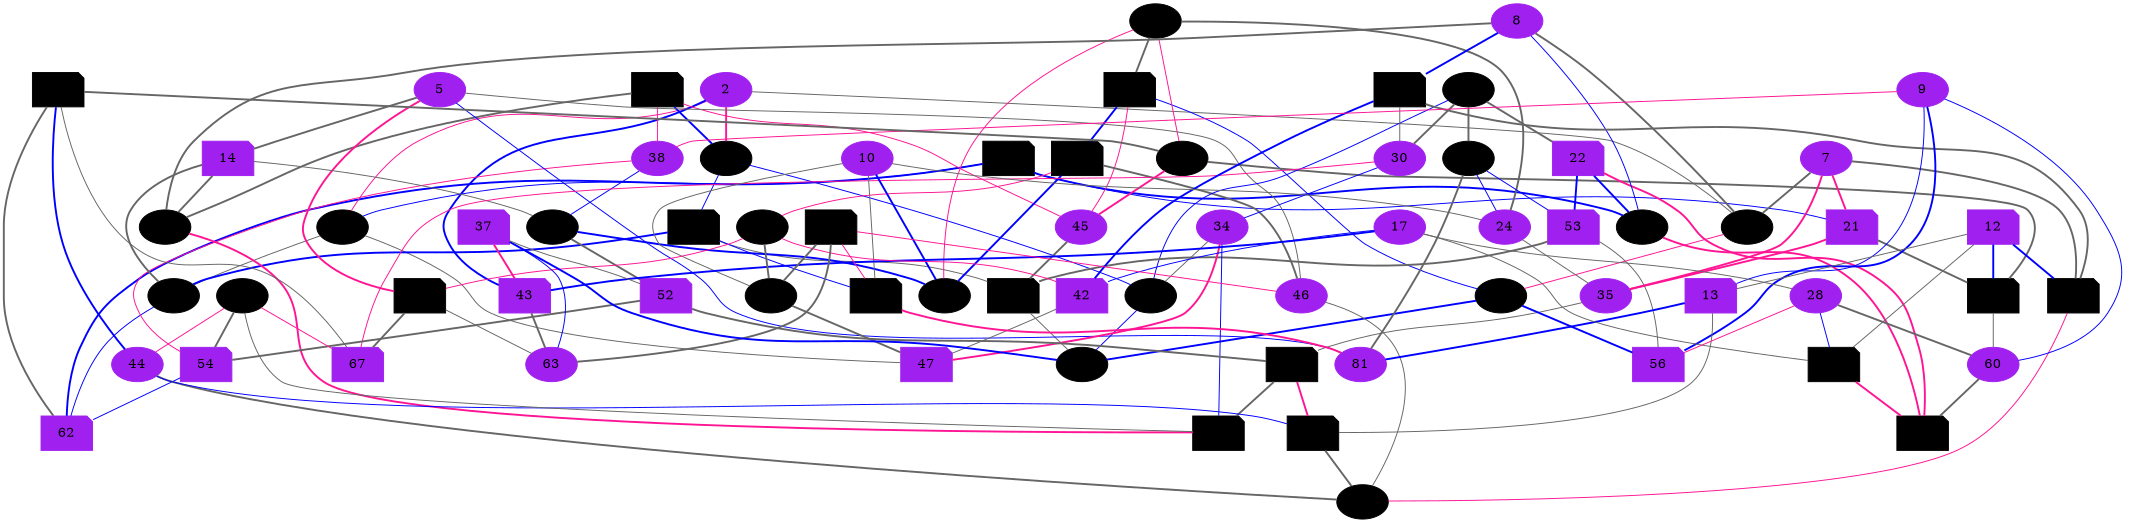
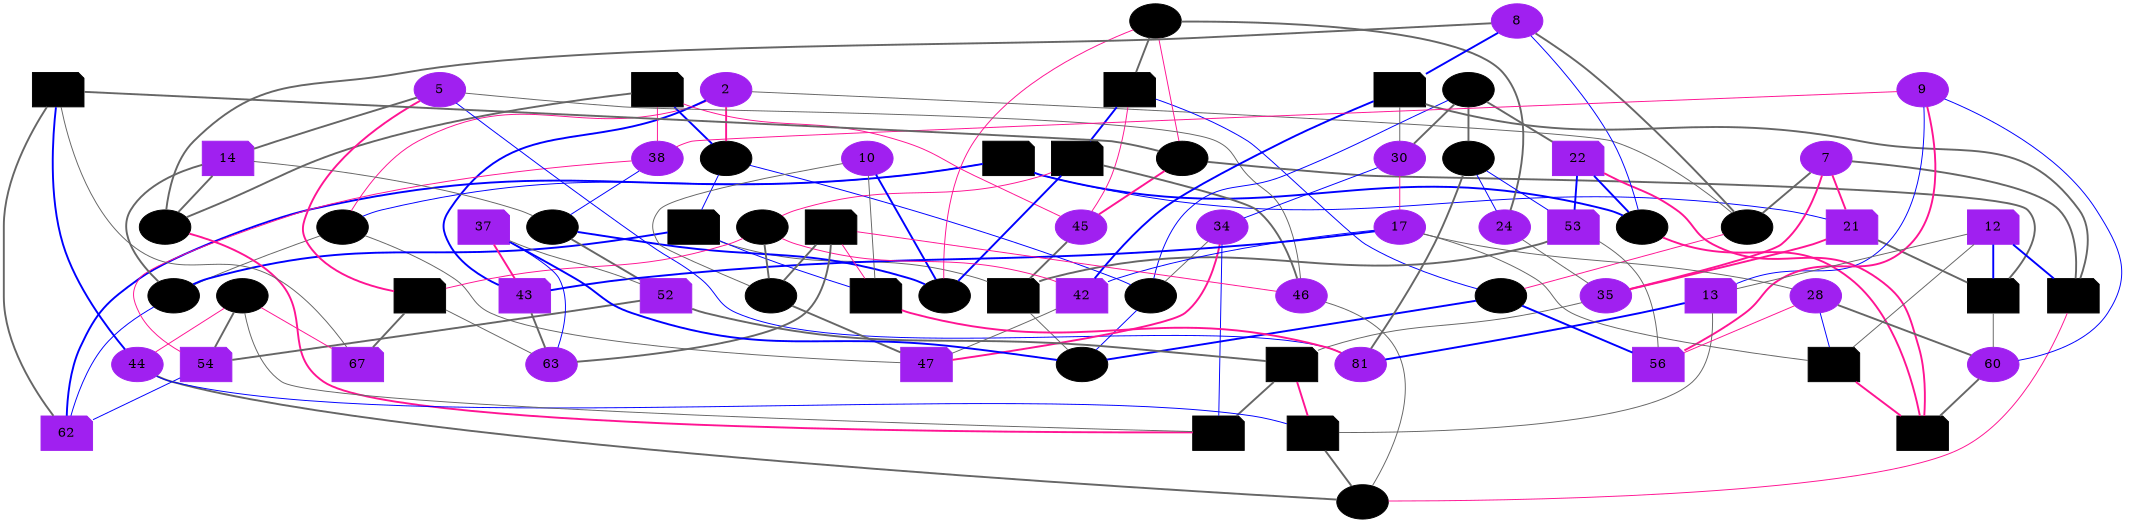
  graph {
    node [color=black shape=ellipse style=filled]
    edge [color=gray40 style=bold]
    1 [shape=note]
    20
    21 [color=purple shape=note]
    31
    62 [color=purple shape=note]
    33
    47 [color=purple shape=note]
    35 [color=purple]
    40 [shape=note]
    68 [shape=note]
    2 [color=purple]
    19
    43 [color=purple shape=note]
    49
    57
    29 [shape=note]
    63 [color=purple]
    51
    3 [shape=note]
    38 [color=purple]
    45 [color=purple]
    48
    39
    54 [color=purple shape=note]
    65 [shape=note]
    69 [shape=note]
    18 [shape=note]
    4
    24 [color=purple]
    27
    64
    25 [shape=note]
    5 [color=purple]
    14 [color=purple shape=note]
    46 [color=purple]
    55 [shape=note]
    n37 [color=purple label=81]
    71
    67 [color=purple shape=note]
    6
    15
    22 [color=purple shape=note]
    30 [color=purple]
    53 [color=purple shape=note]
    34 [color=purple]
    70
    7 [color=purple]
    58 [shape=note]
    59 [shape=note]
    8 [color=purple]
    11 [shape=note]
    42 [color=purple shape=note]
    9 [color=purple]
    13 [color=purple shape=note]
    56 [color=purple shape=note]
    60 [color=purple]
    66 [shape=note]
    10 [color=purple]
    32
    41 [shape=note]
    12 [color=purple shape=note]
    50 [shape=note]
    52 [color=purple shape=note]
    16 [shape=note]
    44 [color=purple]
    17 [color=purple]
    28 [color=purple]
    26
    23 [shape=note]
    36
    37 [color=purple shape=note]
    1 -- 20 [color=blue style=solid]
    1 -- 21 [color=blue style=solid]
    1 -- 31 [color=blue]
    1 -- 62 [color=blue]
    20 -- 33 [style=solid]
    20 -- 47 [style=solid]
    21 -- 35 [color=deeppink]
    21 -- 40
    31 -- 68 [color=deeppink]
    33 -- 62 [color=blue style=solid]
    35 -- 59 [style=solid]
    40 -- 60 [style=solid]
    2 -- 20 [color=deeppink style=solid]
    2 -- 19 [color=deeppink]
    2 -- 43 [color=blue]
    2 -- 49 [style=solid]
    19 -- 57 [color=blue style=solid]
    19 -- 29 [color=blue style=solid]
    43 -- 63
    49 -- 51 [color=deeppink style=solid]
    57 -- 70 [color=blue style=solid]
    29 -- 33 [color=blue]
    29 -- 65 [style=solid]
    29 -- 41 [color=blue style=solid]
    51 -- 70 [color=blue]
    51 -- 56 [color=blue]
    3 -- 19 [color=blue]
    3 -- 38 [color=deeppink style=solid]
    3 -- 45 [color=deeppink style=solid]
    3 -- 48
    38 -- 39 [color=blue style=solid]
    38 -- 54 [color=deeppink style=solid]
    45 -- 65
    48 -- 69 [color=deeppink]
    39 -- 64 [color=blue]
    39 -- 52
    54 -- 62 [color=blue style=solid]
    65 -- 70 [style=solid]
    18 -- 51 [color=blue style=solid]
    18 -- 45 [color=deeppink style=solid]
    18 -- 25 [color=blue]
    4 -- 18
    4 -- 24
    4 -- 27 [color=deeppink style=solid]
    4 -- 64 [color=deeppink style=solid]
    24 -- 35 [style=solid]
    27 -- 40
    27 -- 45 [color=deeppink]
    25 -- 64 [color=blue]
    25 -- 46
    25 -- 26 [color=deeppink style=solid]
    5 -- 14
    5 -- 46 [style=solid]
    5 -- 55 [color=deeppink]
    5 -- n37 [color=blue style=solid]
    14 -- 33
    14 -- 48
    14 -- 39 [style=solid]
    46 -- 71 [style=solid]
    55 -- 63 [style=solid]
    55 -- 67
    6 -- 57 [color=blue style=solid]
    6 -- 15
    6 -- 22
    6 -- 30
    15 -- 24 [color=blue style=solid]
    15 -- n37
    15 -- 53 [color=blue style=solid]
    22 -- 31 [color=blue]
    22 -- 68 [color=deeppink]
    22 -- 53 [color=blue]
-   30 -- 67 [color=deeppink style=solid]
+   30 -- 17 [color=deeppink style=solid]
    30 -- 34 [color=blue style=solid]
    53 -- 65
    53 -- 56 [style=solid]
    34 -- 47 [color=deeppink]
    34 -- 57 [style=solid]
    34 -- 69 [color=blue style=solid]
    7 -- 21 [color=deeppink]
    7 -- 35 [color=deeppink]
    7 -- 49
    7 -- 58
    58 -- 71 [color=deeppink style=solid]
    59 -- 69
    59 -- 66 [color=deeppink]
    8 -- 31 [color=blue style=solid]
    8 -- 49
    8 -- 48
    8 -- 11 [color=blue]
    11 -- 30 [style=solid]
    11 -- 58
    11 -- 42 [color=blue]
    42 -- 47 [style=solid]
    9 -- 38 [color=deeppink style=solid]
    9 -- 13 [color=blue style=solid]
-   9 -- 56 [color=blue]
+   9 -- 56 [color=deeppink]
    9 -- 60 [color=blue style=solid]
    13 -- n37 [color=blue]
    13 -- 66 [style=solid]
    60 -- 68
    66 -- 71
-   10 -- 24 [style=solid]
    10 -- 64 [color=blue]
    10 -- 32 [style=solid]
    10 -- 41 [style=solid]
    32 -- 47
    41 -- n37 [color=deeppink]
    12 -- 40 [color=blue]
    12 -- 58 [color=blue]
    12 -- 13 [style=solid]
    12 -- 50 [style=solid]
    50 -- 68 [color=deeppink]
    52 -- 54
    52 -- 59
    16 -- 62
    16 -- 27
    16 -- 67 [style=solid]
    16 -- 44 [color=blue]
    44 -- 71
    44 -- 66 [color=blue style=solid]
    17 -- 43 [color=blue]
    17 -- 42 [color=blue style=solid]
    17 -- 50 [style=solid]
    17 -- 28 [style=solid]
    28 -- 56 [color=deeppink style=solid]
    28 -- 60
    28 -- 50 [color=blue style=solid]
    26 -- 55 [color=deeppink style=solid]
    26 -- 42 [color=deeppink style=solid]
    26 -- 32
    23 -- 63
    23 -- 46 [color=deeppink style=solid]
    23 -- 32
    23 -- 41 [color=deeppink style=solid]
    36 -- 54
    36 -- 69 [style=solid]
    36 -- 67 [color=deeppink style=solid]
    36 -- 44 [color=deeppink style=solid]
    37 -- 43 [color=deeppink]
    37 -- 63 [color=blue style=solid]
    37 -- 70 [color=blue]
    37 -- 52 [style=solid]
  }
